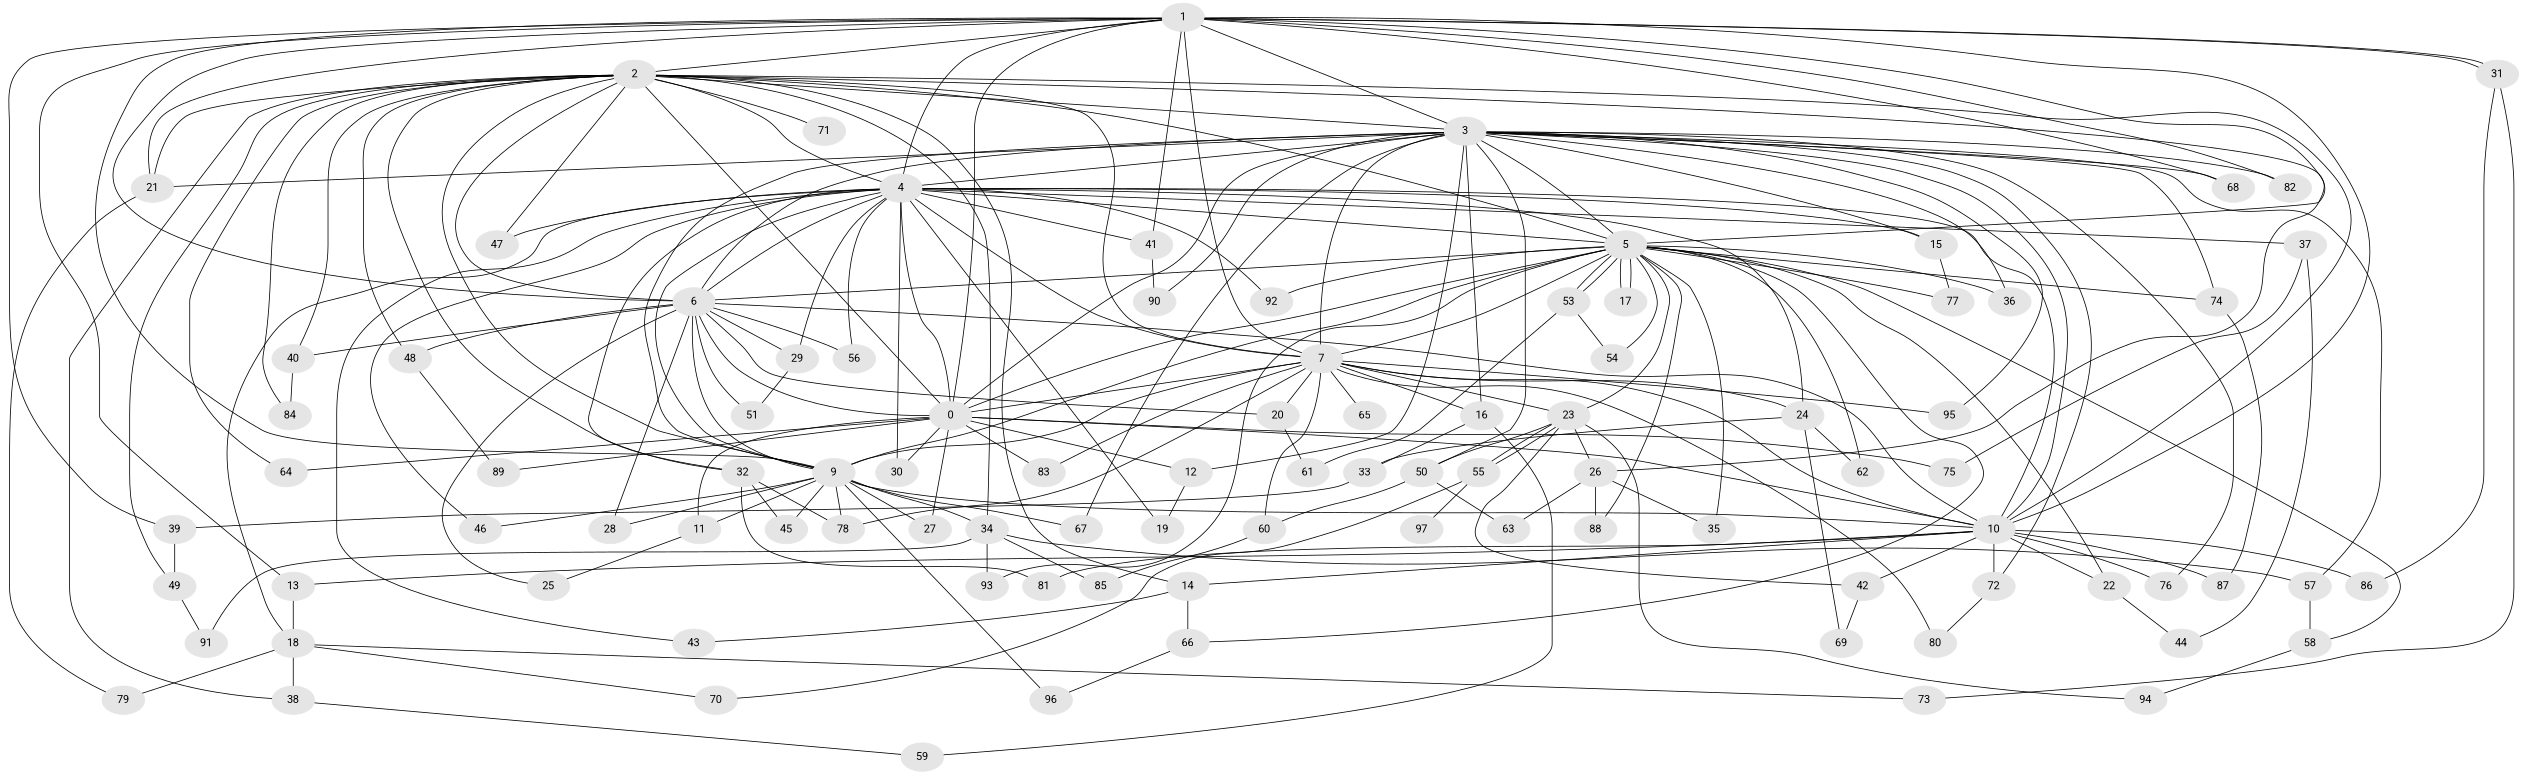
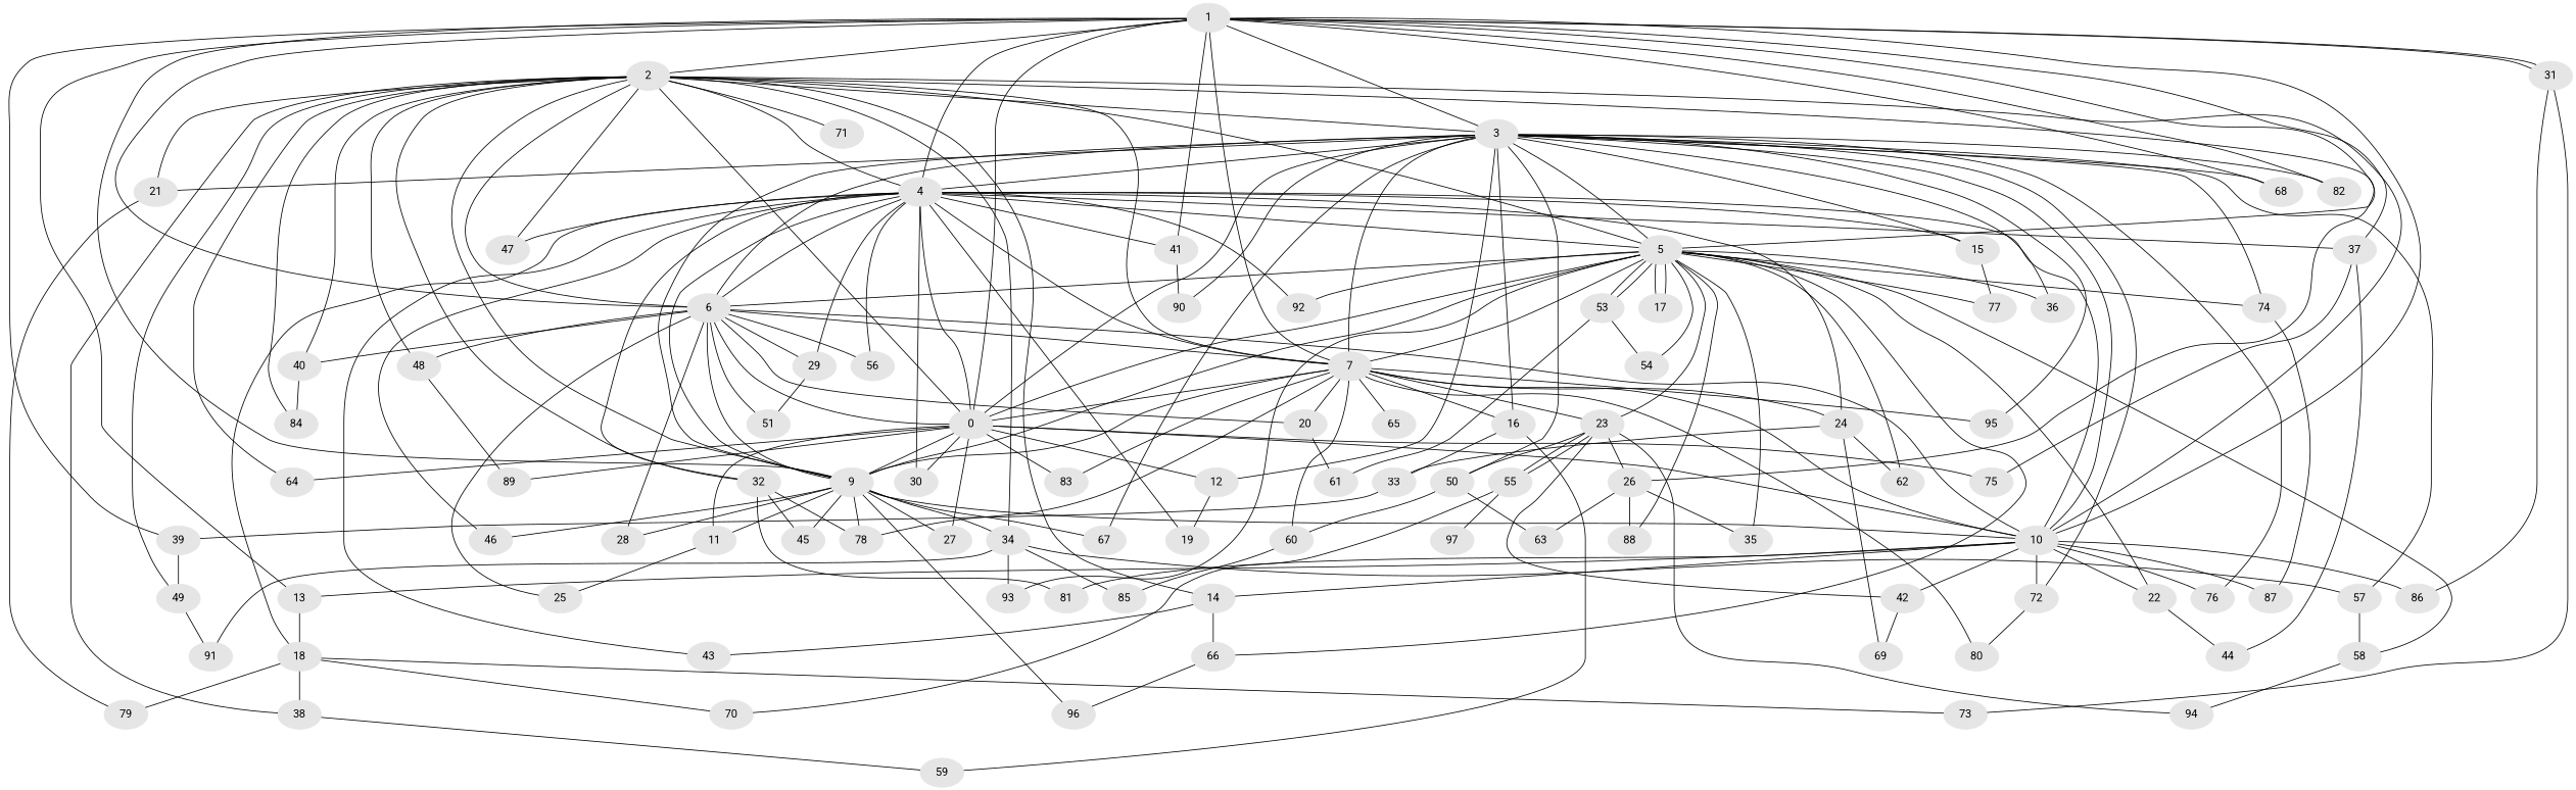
  graph {
    fontname=Roboto
    node [color=gray90 fontname=Roboto style=filled]
    edge [fontname=Roboto]
    1
    2
    3
    4
    5
    6
    7
    n8 [label=0]
    9
    10
    13
    31
    37
    39
    41
    68
    82
    14
    21
    26
    32
    34
    38
    40
    47
    48
    49
    64
    71
    84
    12
    15
    16
    36
    50
    57
    67
    72
    74
    76
    90
    95
    18
    19
    24
    29
    30
    43
    46
    56
    92
    17
    22
    23
    35
    53
    54
    58
    62
    66
    77
    88
    93
    20
    25
    28
    51
    60
    65
    78
    80
    83
    11
    27
    75
    89
    45
    96
    42
    81
    86
    87
    73
    44
    79
    63
    85
    91
    59
    33
    70
    69
    55
    94
    61
    97
    1 -- 2
    1 -- 3
    1 -- 4
    1 -- 5
    1 -- 6
    1 -- 7
    1 -- n8
    1 -- 9
    1 -- 10
    1 -- 13
    1 -- 31
    1 -- 31
-   1 -- 21
+   1 -- 37
    1 -- 39
    1 -- 41
    1 -- 68
    1 -- 82
    2 -- 3
    2 -- 4
    2 -- 5
    2 -- 6
    2 -- 7
    2 -- n8
    2 -- 9
    2 -- 10
    2 -- 14
    2 -- 21
    2 -- 26
    2 -- 32
    2 -- 34
    2 -- 38
    2 -- 40
    2 -- 47
    2 -- 48
    2 -- 49
    2 -- 64
    2 -- 71
    2 -- 84
    3 -- 4
    3 -- 5
    3 -- 6
    3 -- 7
    3 -- n8
    3 -- 9
    3 -- 10
    3 -- 68
    3 -- 82
    3 -- 21
    3 -- 12
    3 -- 15
    3 -- 16
    3 -- 36
    3 -- 50
    3 -- 57
    3 -- 67
    3 -- 72
    3 -- 74
    3 -- 76
    3 -- 90
    3 -- 95
    4 -- 5
    4 -- 6
    4 -- 7
    4 -- n8
    4 -- 9
    4 -- 10
    4 -- 37
    4 -- 41
    4 -- 32
    4 -- 47
    4 -- 15
    4 -- 18
    4 -- 19
    4 -- 24
    4 -- 29
    4 -- 30
    4 -- 43
    4 -- 46
    4 -- 56
    4 -- 92
    5 -- 6
    5 -- 7
    5 -- n8
    5 -- 9
    5 -- 36
    5 -- 74
    5 -- 92
    5 -- 17
    5 -- 17
    5 -- 22
    5 -- 23
    5 -- 35
    5 -- 53
    5 -- 53
    5 -- 54
    5 -- 58
    5 -- 62
    5 -- 66
    5 -- 77
    5 -- 88
    5 -- 93
+   6 -- 7
    6 -- n8
    6 -- 9
    6 -- 10
    6 -- 40
    6 -- 48
    6 -- 29
    6 -- 56
    6 -- 20
    6 -- 25
    6 -- 28
    6 -- 51
    7 -- n8
    7 -- 9
    7 -- 10
    7 -- 16
    7 -- 95
    7 -- 24
    7 -- 23
    7 -- 20
    7 -- 60
    7 -- 65
    7 -- 78
    7 -- 80
    7 -- 83
+   n8 -- 9
    n8 -- 10
    n8 -- 64
    n8 -- 12
    n8 -- 30
    n8 -- 83
    n8 -- 11
    n8 -- 27
    n8 -- 75
    n8 -- 89
    9 -- 10
    9 -- 34
    9 -- 67
    9 -- 46
    9 -- 28
    9 -- 78
    9 -- 11
    9 -- 27
    9 -- 45
    9 -- 96
    10 -- 13
    10 -- 14
    10 -- 72
    10 -- 76
    10 -- 22
    10 -- 42
    10 -- 81
    10 -- 86
    10 -- 87
    13 -- 18
    31 -- 86
    31 -- 73
    37 -- 75
    37 -- 44
    39 -- 49
    41 -- 90
    14 -- 43
    14 -- 66
    21 -- 79
    26 -- 35
    26 -- 88
    26 -- 63
    32 -- 78
    32 -- 45
    32 -- 81
    34 -- 57
    34 -- 93
    34 -- 85
    34 -- 91
    38 -- 59
    40 -- 84
    48 -- 89
    49 -- 91
    12 -- 19
    15 -- 77
    16 -- 59
    16 -- 33
    50 -- 60
    50 -- 63
    57 -- 58
    72 -- 80
    74 -- 87
    18 -- 38
    18 -- 73
    18 -- 79
    18 -- 70
    24 -- 62
    24 -- 33
    24 -- 69
    29 -- 51
    22 -- 44
    23 -- 26
    23 -- 50
    23 -- 42
    23 -- 55
    23 -- 55
    23 -- 94
    53 -- 54
    53 -- 61
    58 -- 94
    66 -- 96
    20 -- 61
    60 -- 85
    11 -- 25
    42 -- 69
    33 -- 39
    55 -- 70
    55 -- 97
  }
